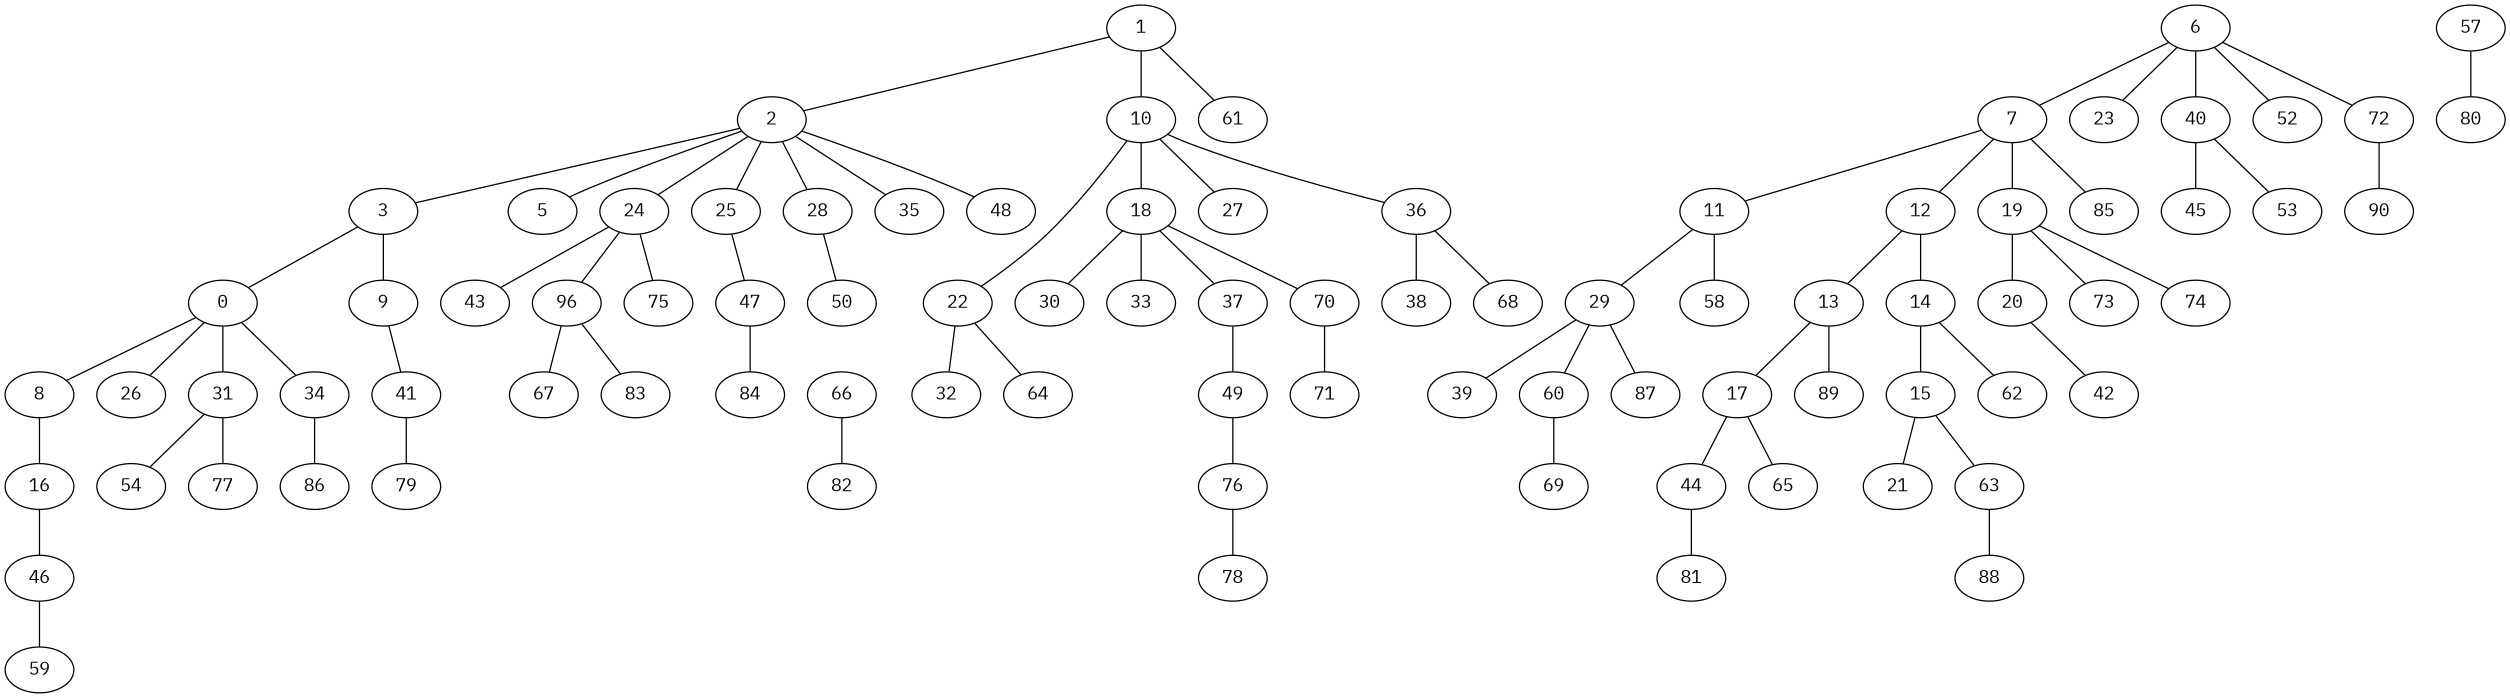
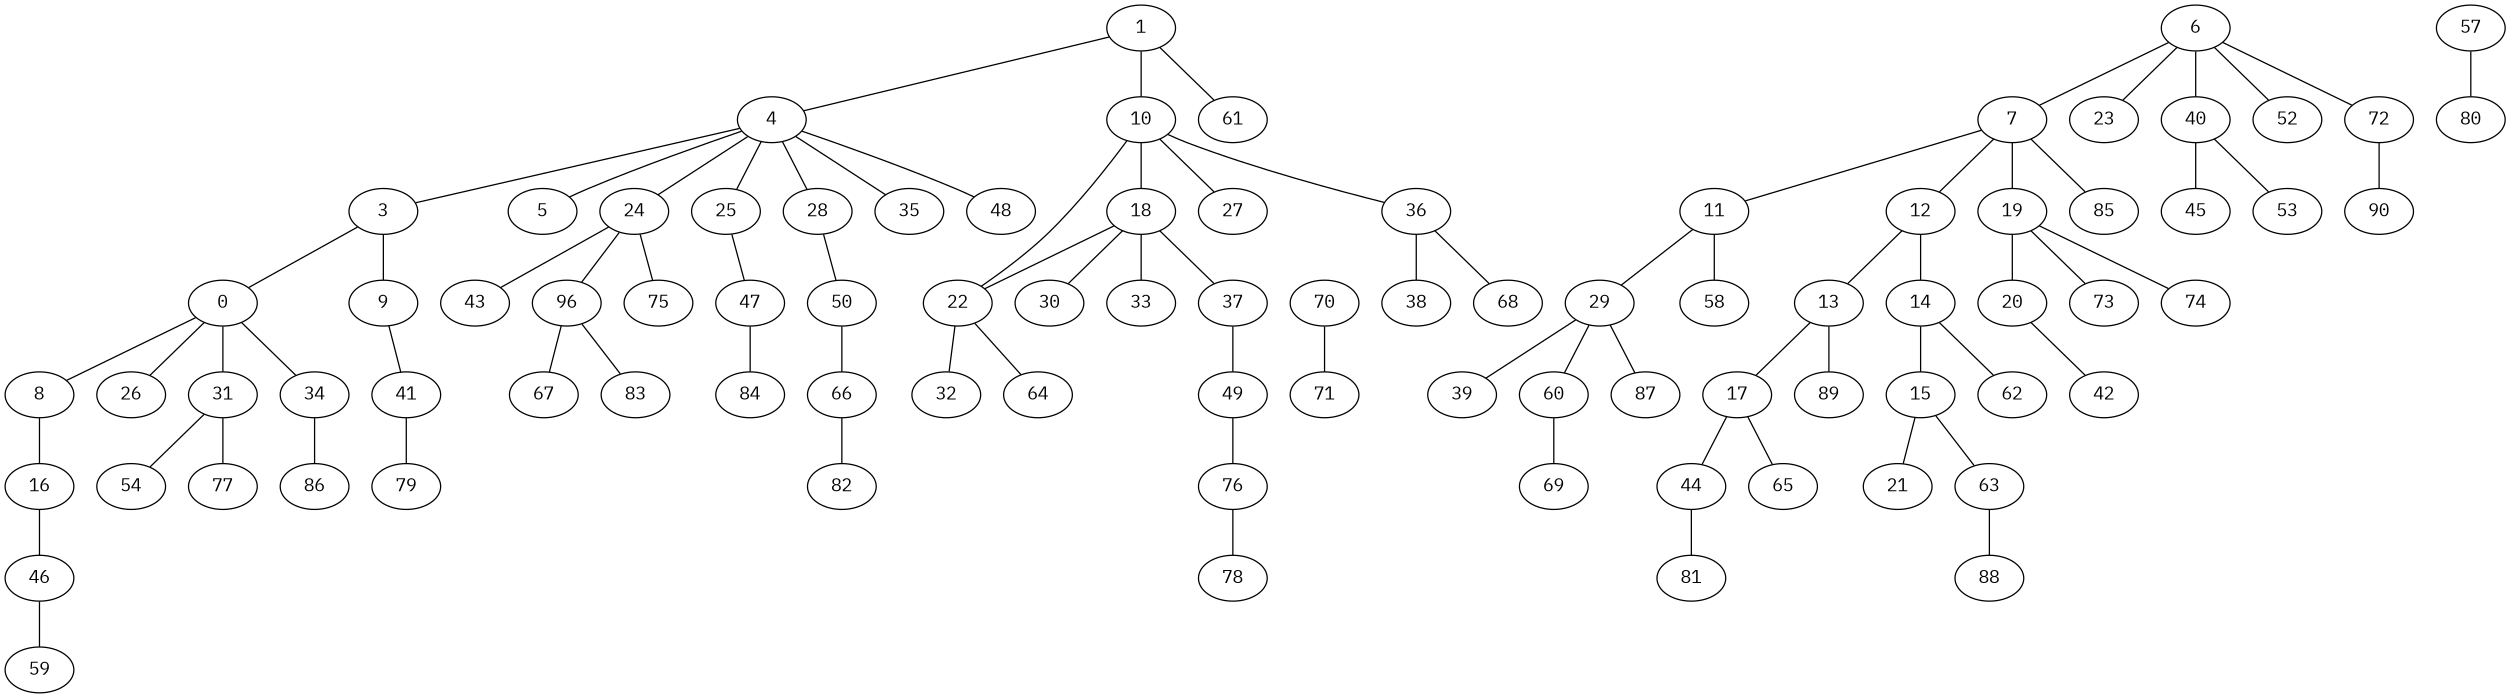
  graph {
    fontname="IBM Plex Mono"
    node [fontname="IBM Plex Mono"]
    edge [fontname="IBM Plex Mono"]
    1
-   2
+   2 [label=4]
    10
    61
    3
    5
    24
    25
    28
    35
    48
    18
    22
    27
    36
    n16 [label=0]
    9
    43
    n19 [label=96]
    75
    47
    50
    30
    33
    37
    70
    32
    64
    38
    68
    8
    26
    31
    34
    6
    7
    23
    40
    52
    72
    41
    67
    83
    84
    66
    16
    54
    77
    86
    11
    12
    19
    85
    45
    53
    90
    79
    46
    29
    58
    13
    14
    20
    73
    74
    39
    60
    87
    17
    89
    15
    62
    42
    59
    49
    71
    69
    44
    65
    21
    63
    81
    88
    76
    82
    57
    80
    78
    1 -- 2
    1 -- 10
    1 -- 61
    2 -- 3
    2 -- 5
    2 -- 24
    2 -- 25
    2 -- 28
    2 -- 35
    2 -- 48
    10 -- 18
    10 -- 22
    10 -- 27
    10 -- 36
    3 -- n16
    3 -- 9
    24 -- 43
    24 -- n19
    24 -- 75
    25 -- 47
    28 -- 50
    18 -- 30
    18 -- 33
    18 -- 37
-   18 -- 70
+   18 -- 22
    22 -- 32
    22 -- 64
    36 -- 38
    36 -- 68
    n16 -- 8
    n16 -- 26
    n16 -- 31
    n16 -- 34
    9 -- 41
    n19 -- 67
    n19 -- 83
    47 -- 84
+   50 -- 66
    37 -- 49
    70 -- 71
    8 -- 16
    31 -- 54
    31 -- 77
    34 -- 86
    6 -- 7
    6 -- 23
    6 -- 40
    6 -- 52
    6 -- 72
    7 -- 11
    7 -- 12
    7 -- 19
    7 -- 85
    40 -- 45
    40 -- 53
    72 -- 90
    41 -- 79
    66 -- 82
    16 -- 46
    11 -- 29
    11 -- 58
    12 -- 13
    12 -- 14
    19 -- 20
    19 -- 73
    19 -- 74
    46 -- 59
    29 -- 39
    29 -- 60
    29 -- 87
    13 -- 17
    13 -- 89
    14 -- 15
    14 -- 62
    20 -- 42
    60 -- 69
    17 -- 44
    17 -- 65
    15 -- 21
    15 -- 63
    49 -- 76
    44 -- 81
    63 -- 88
    76 -- 78
    57 -- 80
  }
